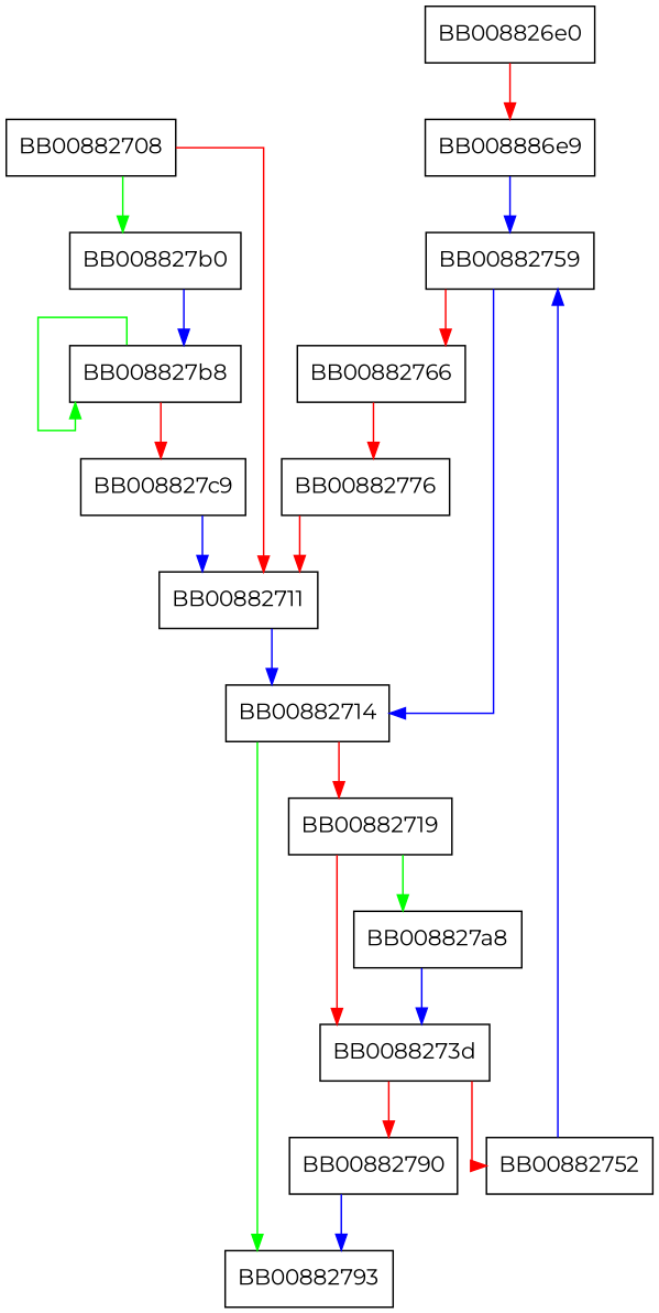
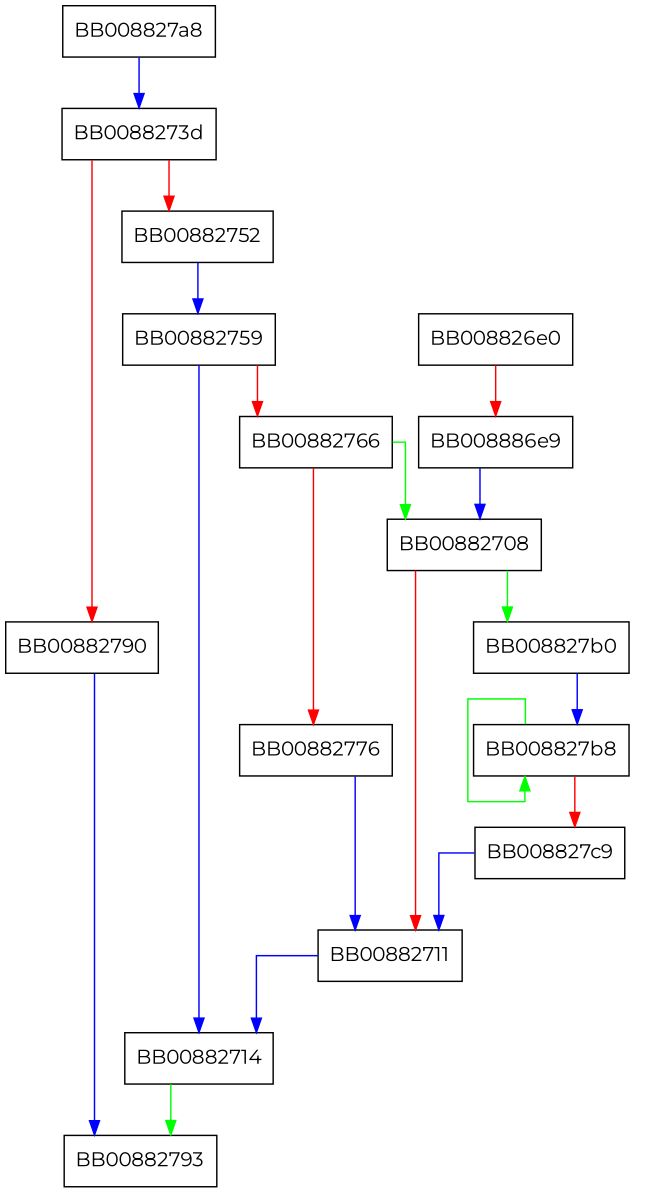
  digraph {
    fontname=Montserrat
    splines=ortho
    node [fontname=Montserrat shape=box]
    edge [color=blue fontname=Montserrat]
    n1 [label=BB008886e9]
    BB008826e0
    BB00882759
    BB00882714
    BB00882766
    BB00882793
-   BB00882719
    BB00882708
    BB00882776
    BB008827b0
    BB00882711
    BB008827b8
    BB008827c9
    BB008827a8
    BB0088273d
    BB00882790
    BB00882752
-   n1 -> BB00882759
+   n1 -> BB00882708
    BB008826e0 -> n1 [color=red]
    BB00882759 -> BB00882714
    BB00882759 -> BB00882766 [color=red]
    BB00882714 -> BB00882793 [color=green]
-   BB00882714 -> BB00882719 [color=red]
+   BB00882766 -> BB00882708 [color=green]
    BB00882766 -> BB00882776 [color=red]
-   BB00882719 -> BB008827a8 [color=green]
-   BB00882719 -> BB0088273d [color=red]
    BB00882708 -> BB008827b0 [color=green]
    BB00882708 -> BB00882711 [color=red]
-   BB00882776 -> BB00882711 [color=red]
+   BB00882776 -> BB00882711
    BB008827b0 -> BB008827b8
    BB00882711 -> BB00882714
    BB008827b8 -> BB008827b8 [color=green]
    BB008827b8 -> BB008827c9 [color=red]
    BB008827c9 -> BB00882711
    BB008827a8 -> BB0088273d
    BB0088273d -> BB00882790 [color=red]
    BB0088273d -> BB00882752 [color=red]
    BB00882790 -> BB00882793
    BB00882752 -> BB00882759
  }
